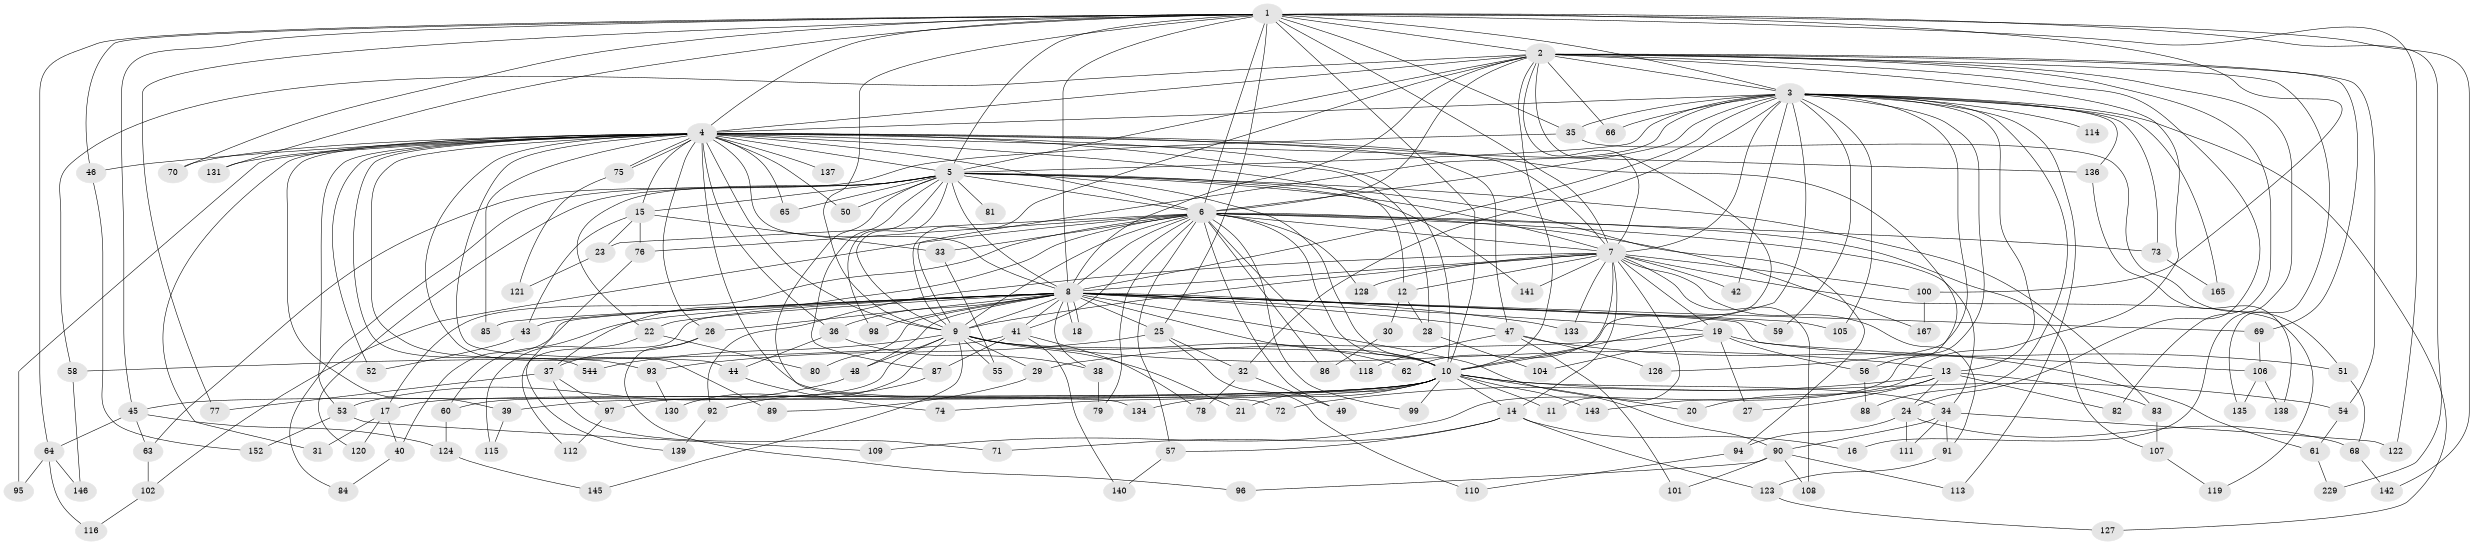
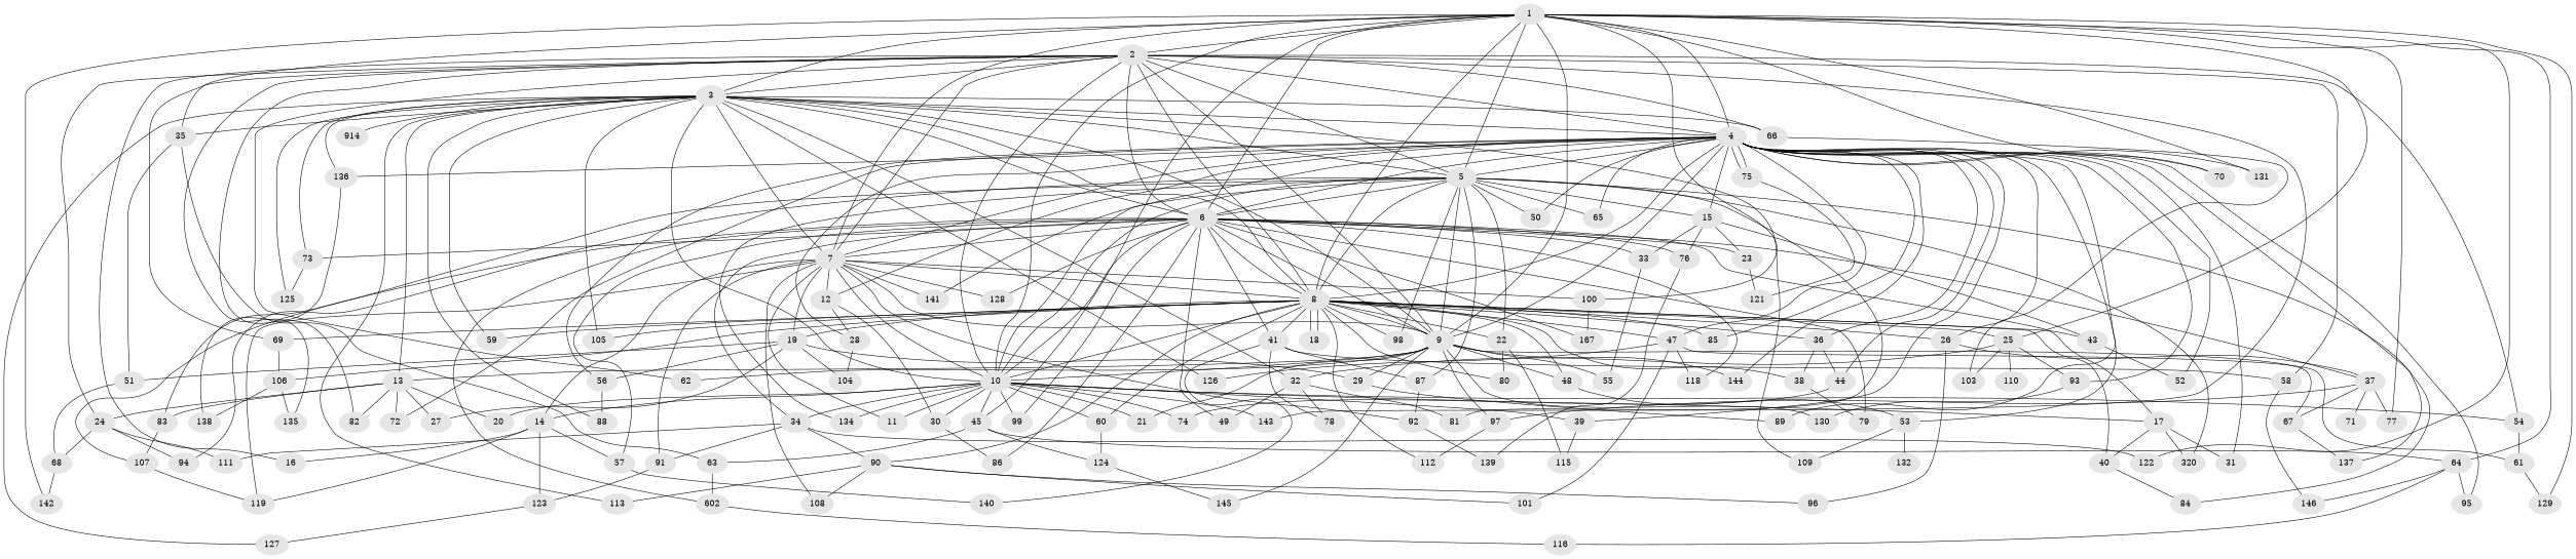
  graph {
    node [color=gray90 style=filled]
    1
    2
    3
    4
    5
    6
    7
    8
    9
    10
    25
    35
    45
-   46
    64
    70
    77
    100
    122
-   129 [label=229]
+   129
    131
    142
    16
    24
    54
    58
    62
    66
    69
    82
    135
    143
    13
    32
-   42
    59
    73
    88
    105
    109
    113
-   114
-   125 [label=165]
+   114 [label=914]
+   125
    126
    127
    136
    12
    15
    26
    28
    31
    36
    39
    44
    47
    50
    52
    53
    56
    65
    72
    75
    85
    89
    93
    95
    137
-   144 [label=544]
+   144
    22
    81
    83
    84
    87
    94
    98
-   120
+   120 [label=320]
    134
    141
    17
    23
    33
    34
    37
    41
    49
    57
    76
    79
    86
    99
-   102
+   102 [label=602]
    107
    n93 [label=167]
    118
    128
    11
    14
    19
    91
    92
    108
    119
-   133
    18
    38
    40
    43
    48
    60
    80
    90
    106
    112
    21
    29
    55
+   67
    97
    130
    145
    20
    30
    74
+   103
    110
    51
    63
    124
-   132 [label=152]
+   132
    146
    116
    68
    111
    61
    27
    78
    138
    96
    104
    115
    101
    121
    71
    140
    139
    123
    1 -- 2
    1 -- 3
    1 -- 4
    1 -- 5
    1 -- 6
    1 -- 7
    1 -- 8
    1 -- 9
    1 -- 10
    1 -- 25
    1 -- 35
    1 -- 45
-   1 -- 46
    1 -- 64
    1 -- 70
    1 -- 77
    1 -- 100
    1 -- 122
    1 -- 129
    1 -- 131
    1 -- 142
    2 -- 3
    2 -- 4
    2 -- 5
    2 -- 6
    2 -- 7
    2 -- 8
    2 -- 9
    2 -- 10
    2 -- 16
    2 -- 24
    2 -- 54
    2 -- 58
    2 -- 62
    2 -- 66
    2 -- 69
    2 -- 82
    2 -- 135
    2 -- 143
    3 -- 4
    3 -- 5
    3 -- 6
    3 -- 7
    3 -- 8
    3 -- 9
    3 -- 10
    3 -- 35
    3 -- 66
    3 -- 13
    3 -- 32
-   3 -- 42
    3 -- 59
    3 -- 73
    3 -- 88
    3 -- 105
    3 -- 109
    3 -- 113
    3 -- 114
    3 -- 125
    3 -- 126
    3 -- 127
    3 -- 136
    4 -- 5
    4 -- 6
    4 -- 7
    4 -- 8
    4 -- 9
    4 -- 10
-   4 -- 46
    4 -- 70
    4 -- 131
    4 -- 136
    4 -- 12
    4 -- 15
    4 -- 26
    4 -- 28
    4 -- 31
    4 -- 36
    4 -- 39
    4 -- 44
    4 -- 47
    4 -- 50
    4 -- 52
    4 -- 53
    4 -- 56
    4 -- 65
    4 -- 72
    4 -- 75
    4 -- 75
    4 -- 85
    4 -- 89
    4 -- 93
    4 -- 95
    4 -- 137
    4 -- 144
    5 -- 6
-   5 -- 7
    5 -- 8
    5 -- 9
    5 -- 10
    5 -- 15
    5 -- 50
    5 -- 65
    5 -- 22
    5 -- 81
    5 -- 83
    5 -- 84
    5 -- 87
    5 -- 94
    5 -- 98
    5 -- 120
    5 -- 134
    5 -- 141
    6 -- 7
    6 -- 8
    6 -- 9
    6 -- 10
    6 -- 73
    6 -- 17
    6 -- 23
    6 -- 33
    6 -- 34
    6 -- 37
    6 -- 41
    6 -- 49
    6 -- 57
    6 -- 76
    6 -- 79
    6 -- 86
    6 -- 99
    6 -- 102
    6 -- 107
    6 -- n93
    6 -- 118
    6 -- 128
    7 -- 8
    7 -- 9
    7 -- 10
    7 -- 100
-   7 -- 42
    7 -- 12
    7 -- 141
    7 -- 128
    7 -- 11
    7 -- 14
    7 -- 19
    7 -- 91
    7 -- 92
    7 -- 108
    7 -- 119
-   7 -- 133
    8 -- 9
    8 -- 10
    8 -- 25
    8 -- 69
    8 -- 59
    8 -- 105
    8 -- 26
    8 -- 36
    8 -- 47
    8 -- 85
    8 -- 22
    8 -- 98
    8 -- 41
    8 -- 19
-   8 -- 133
    8 -- 18
    8 -- 18
    8 -- 38
    8 -- 40
    8 -- 43
    8 -- 48
    8 -- 60
    8 -- 80
    8 -- 90
    8 -- 106
    8 -- 112
    9 -- 10
    9 -- 62
    9 -- 13
    9 -- 144
    9 -- 48
    9 -- 21
    9 -- 29
    9 -- 55
+   9 -- 67
    9 -- 97
    9 -- 130
    9 -- 145
    10 -- 45
    10 -- 54
    10 -- 143
    10 -- 39
    10 -- 134
    10 -- 17
    10 -- 34
    10 -- 99
    10 -- 11
    10 -- 14
    10 -- 60
    10 -- 21
    10 -- 20
+   10 -- 30
    10 -- 74
    25 -- 32
    25 -- 93
+   25 -- 103
    25 -- 110
    35 -- 51
    35 -- 63
    45 -- 64
    45 -- 63
    45 -- 124
-   46 -- 132
    64 -- 95
    64 -- 146
    64 -- 116
    100 -- n93
    24 -- 94
    24 -- 68
    24 -- 111
    54 -- 61
    58 -- 146
+   66 -- 103
    69 -- 106
    13 -- 24
    13 -- 82
    13 -- 72
    13 -- 83
    13 -- 20
    13 -- 27
+   32 -- 81
    32 -- 49
    32 -- 78
    73 -- 125
    136 -- 138
    12 -- 28
    12 -- 30
    15 -- 23
    15 -- 33
    15 -- 76
    15 -- 43
    26 -- 37
    26 -- 96
    28 -- 104
    36 -- 44
    36 -- 38
    39 -- 115
    44 -- 74
    47 -- 126
    47 -- 118
    47 -- 61
    47 -- 101
    53 -- 109
    53 -- 132
    56 -- 88
    75 -- 121
    93 -- 130
    22 -- 80
    22 -- 115
    83 -- 107
    87 -- 92
-   94 -- 110
    17 -- 31
    17 -- 120
    17 -- 40
    23 -- 121
    33 -- 55
    34 -- 122
    34 -- 91
    34 -- 90
    34 -- 111
    37 -- 77
+   37 -- 67
    37 -- 97
    37 -- 71
    41 -- 58
    41 -- 87
    41 -- 78
    41 -- 140
    57 -- 140
    76 -- 139
    102 -- 116
    107 -- 119
    14 -- 16
    14 -- 57
-   14 -- 71
+   14 -- 119
    14 -- 123
    19 -- 56
    19 -- 29
    19 -- 51
    19 -- 27
    19 -- 104
    91 -- 123
    92 -- 139
    38 -- 79
    40 -- 84
    43 -- 52
    48 -- 53
    60 -- 124
    90 -- 113
    90 -- 108
    90 -- 96
    90 -- 101
    106 -- 135
    106 -- 138
    29 -- 89
+   67 -- 137
    97 -- 112
    30 -- 86
    51 -- 68
    63 -- 102
    124 -- 145
    68 -- 142
    61 -- 129
    123 -- 127
  }
